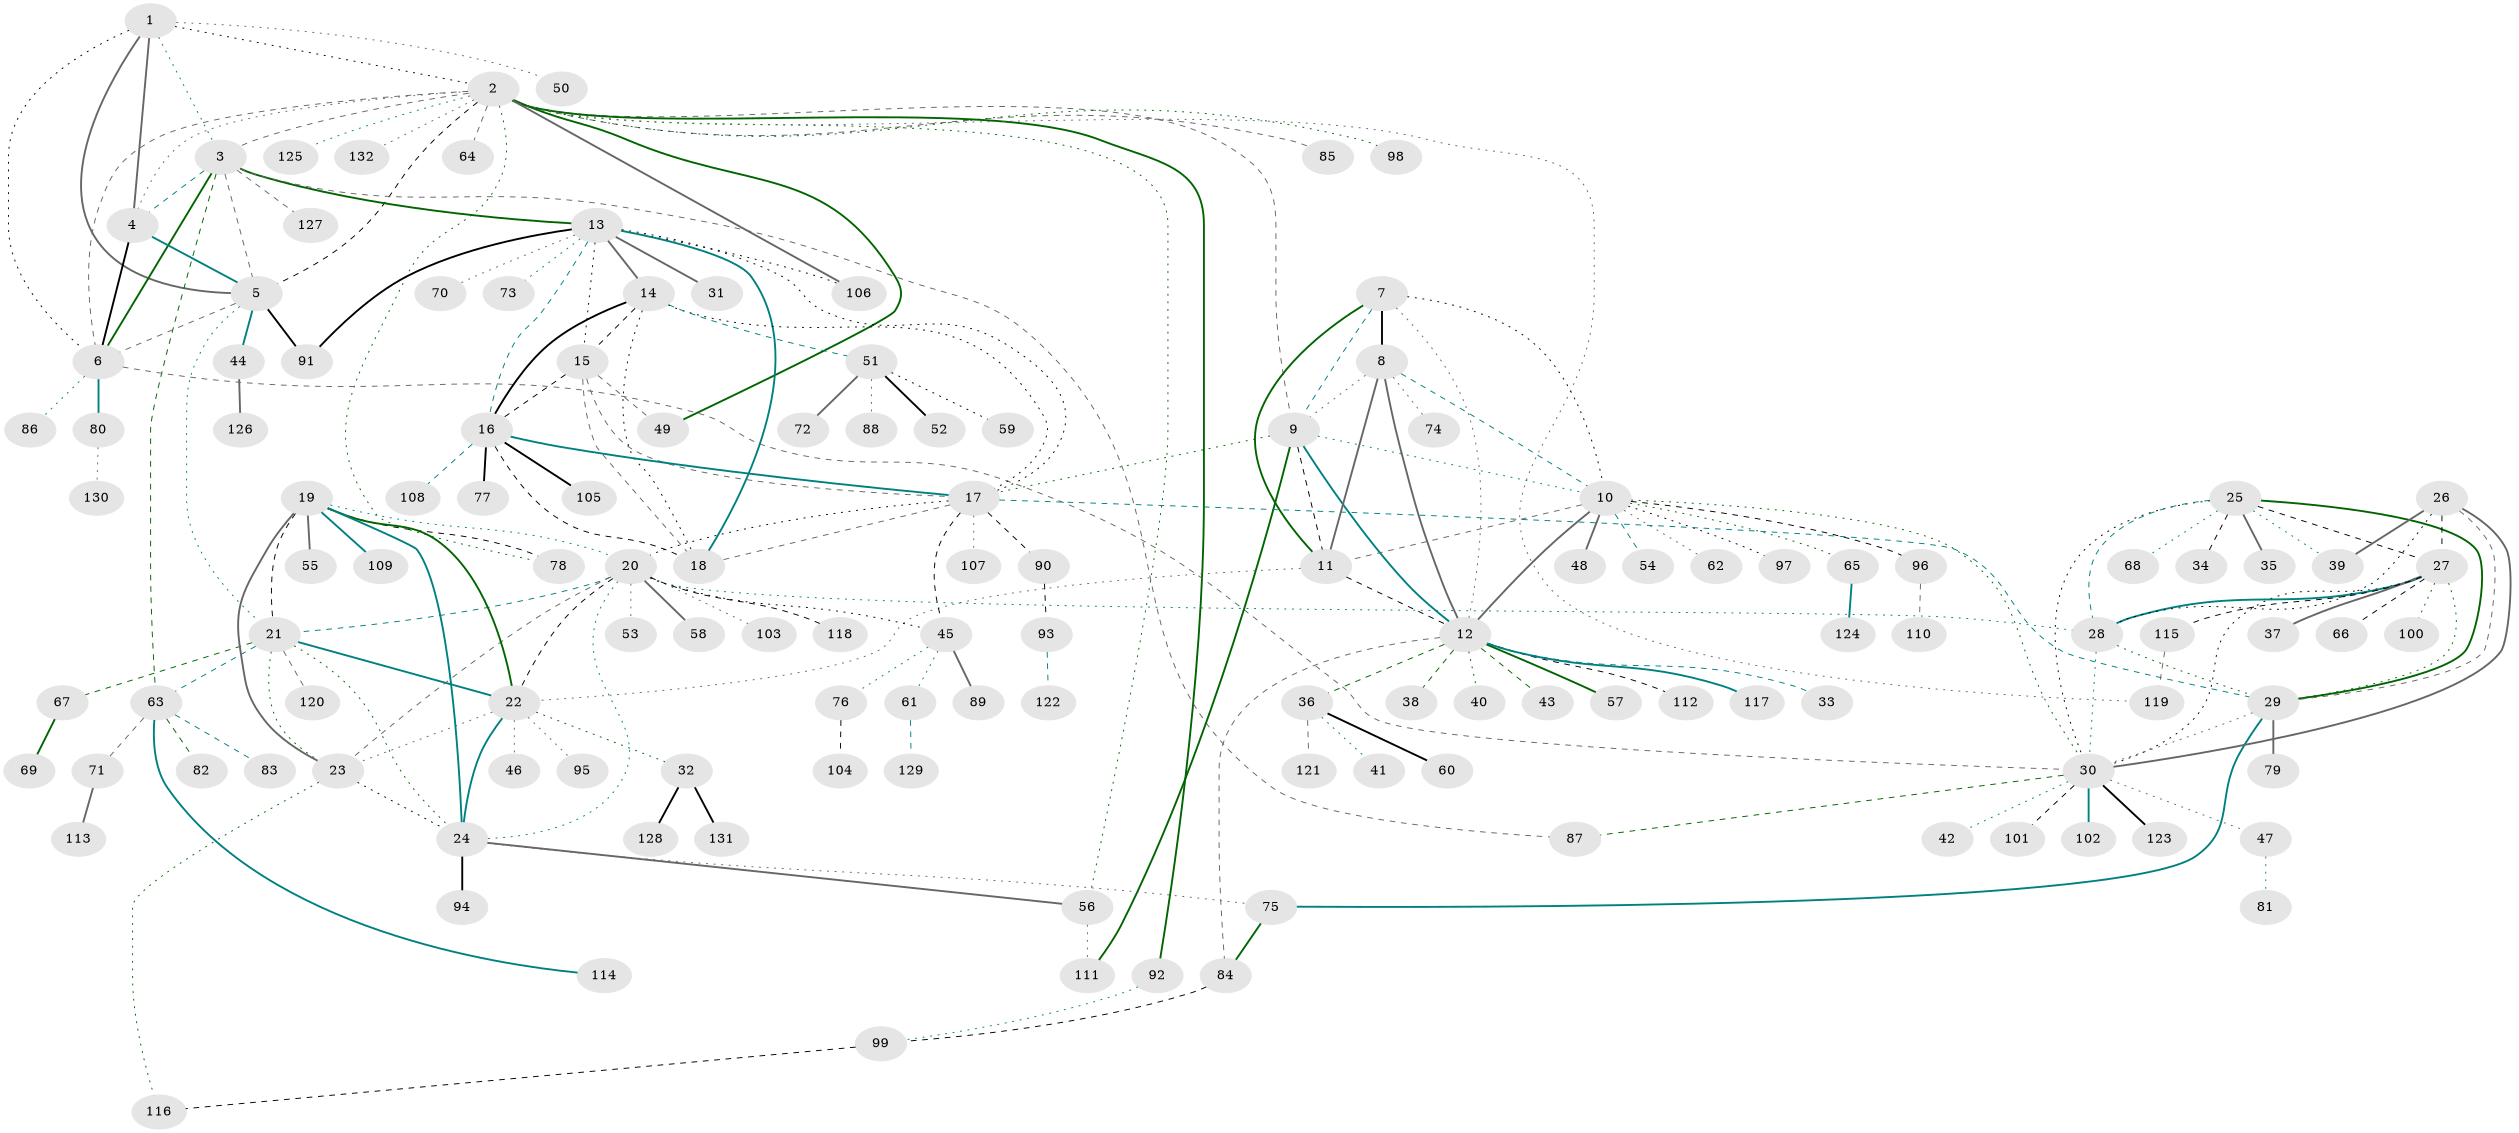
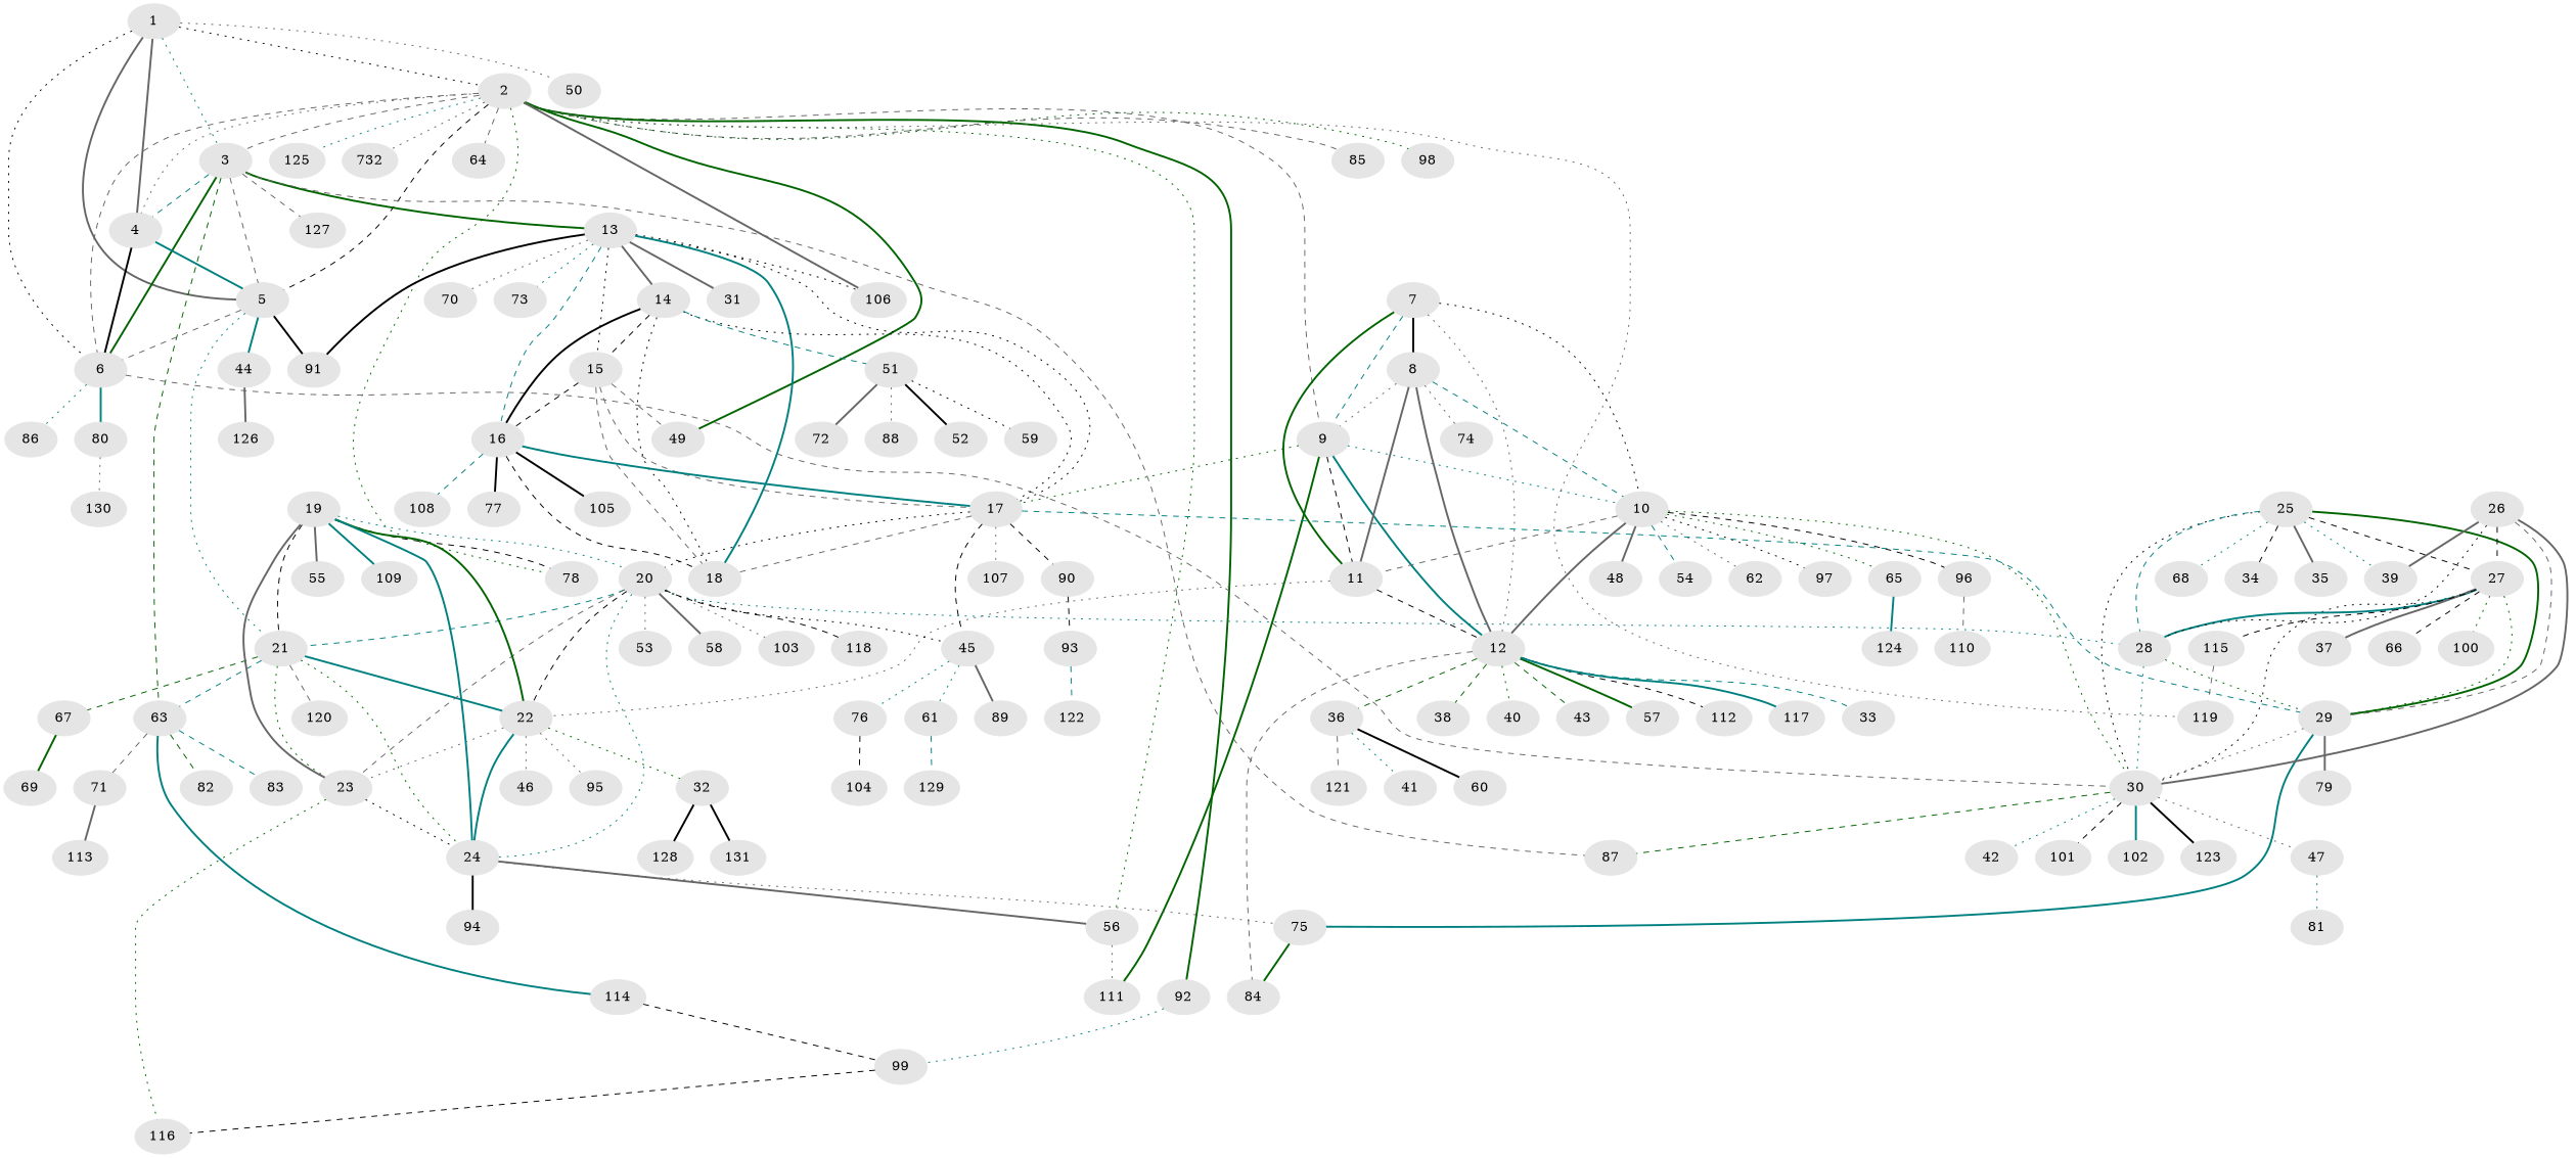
  graph {
    node [color=gray90 style=filled]
    edge [color=gray40 style=dotted]
    1
    2
    3
    4
    5
    6
    50
    9
    49
    56
    64
    78
    85
    92
    98
    106
    119
    125
-   132
+   132 [label=732]
    13
    63
    87
    127
    21
    44
    91
    30
    80
    86
    10
    11
    12
    17
    111
    99
    14
    15
    16
    18
    31
    70
    73
    71
    82
    83
    114
    22
    23
    24
    67
    120
    126
    42
    47
    101
    102
    123
    130
    7
    8
    74
    48
    54
    62
    65
    96
    97
    33
    36
    38
    40
    43
    57
    84
    112
    117
    20
    29
    45
    90
    107
    124
    110
    32
    46
    95
    41
    60
    121
    51
    77
    105
    108
    52
    59
    72
    88
    28
    53
    58
    103
    118
    75
    79
    61
    76
    89
    93
    19
    55
    109
    116
    94
    69
    128
    131
    25
    27
    34
    35
    68
    39
    26
    37
    66
    100
    115
    81
    129
    104
    113
    122
    1 -- 2 [color=black]
    1 -- 3 [color=teal]
    1 -- 4 [style=bold]
    1 -- 5 [style=bold]
    1 -- 6 [color=black]
    1 -- 50
    2 -- 3 [style=dashed]
    2 -- 4
    2 -- 5 [color=black style=dashed]
    2 -- 6 [style=dashed]
    2 -- 9 [style=dashed]
    2 -- 49 [color=darkgreen style=bold]
    2 -- 56 [color=darkgreen]
    2 -- 64 [style=dashed]
    2 -- 78 [color=darkgreen]
    2 -- 85 [style=dashed]
    2 -- 92 [color=darkgreen style=bold]
    2 -- 98 [color=darkgreen]
    2 -- 106 [style=bold]
    2 -- 119
    2 -- 125 [color=teal]
    2 -- 132
    3 -- 4 [color=teal style=dashed]
    3 -- 5 [style=dashed]
    3 -- 6 [color=darkgreen style=bold]
    3 -- 13 [color=darkgreen style=bold]
    3 -- 63 [color=darkgreen style=dashed]
    3 -- 87 [style=dashed]
    3 -- 127 [style=dashed]
    4 -- 5 [color=teal style=bold]
    4 -- 6 [color=black style=bold]
    5 -- 6 [style=dashed]
    5 -- 21 [color=teal]
    5 -- 44 [color=teal style=bold]
    5 -- 91 [color=black style=bold]
    6 -- 30 [style=dashed]
    6 -- 80 [color=teal style=bold]
    6 -- 86 [color=teal]
    9 -- 10 [color=teal]
    9 -- 11 [color=black style=dashed]
    9 -- 12 [color=teal style=bold]
    9 -- 17 [color=darkgreen]
    9 -- 111 [color=darkgreen style=bold]
    56 -- 111
    92 -- 99 [color=teal]
    13 -- 106 [color=black]
    13 -- 91 [color=black style=bold]
    13 -- 17 [color=black]
    13 -- 14 [style=bold]
    13 -- 15 [color=black]
    13 -- 16 [color=teal style=dashed]
    13 -- 18 [color=teal style=bold]
    13 -- 31 [style=bold]
    13 -- 70
    13 -- 73 [color=teal]
    63 -- 71 [style=dashed]
    63 -- 82 [color=darkgreen style=dashed]
    63 -- 83 [color=teal style=dashed]
    63 -- 114 [color=teal style=bold]
    21 -- 63 [color=teal style=dashed]
    21 -- 22 [color=teal style=bold]
    21 -- 23 [color=darkgreen]
    21 -- 24 [color=darkgreen]
    21 -- 67 [color=darkgreen style=dashed]
    21 -- 120 [style=dashed]
    44 -- 126 [style=bold]
    30 -- 87 [color=darkgreen style=dashed]
    30 -- 42 [color=teal]
    30 -- 47
    30 -- 101 [color=black style=dashed]
    30 -- 102 [color=teal style=bold]
    30 -- 123 [color=black style=bold]
    80 -- 130
    10 -- 30 [color=darkgreen]
    10 -- 11 [style=dashed]
    10 -- 12 [style=bold]
    10 -- 48 [style=bold]
    10 -- 54 [color=teal style=dashed]
    10 -- 62
    10 -- 65 [color=darkgreen]
    10 -- 96 [color=black style=dashed]
    10 -- 97 [color=black]
    11 -- 12 [color=black style=dashed]
    11 -- 22
    12 -- 33 [color=teal style=dashed]
    12 -- 36 [color=darkgreen style=dashed]
    12 -- 38 [color=darkgreen style=dashed]
    12 -- 40 [color=darkgreen]
    12 -- 43 [color=darkgreen style=dashed]
    12 -- 57 [color=darkgreen style=bold]
    12 -- 84 [style=dashed]
    12 -- 112 [color=black style=dashed]
    12 -- 117 [color=teal style=bold]
    17 -- 18 [style=dashed]
    17 -- 20 [color=black]
    17 -- 29 [color=teal style=dashed]
    17 -- 45 [color=black style=dashed]
    17 -- 90 [color=black style=dashed]
    17 -- 107
    99 -- 116 [color=black style=dashed]
    14 -- 17 [color=black]
    14 -- 15 [color=black style=dashed]
    14 -- 16 [color=black style=bold]
    14 -- 18 [color=black]
    14 -- 51 [color=teal style=dashed]
    15 -- 49 [style=dashed]
    15 -- 17 [style=dashed]
    15 -- 16 [color=black style=dashed]
    15 -- 18 [style=dashed]
    16 -- 17 [color=teal style=bold]
    16 -- 18 [color=black style=dashed]
    16 -- 77 [color=black style=bold]
    16 -- 105 [color=black style=bold]
    16 -- 108 [color=teal style=dashed]
    71 -- 113 [style=bold]
    22 -- 23
    22 -- 24 [color=teal style=bold]
    22 -- 32 [color=darkgreen]
    22 -- 46
    22 -- 95
    23 -- 24 [color=black]
    23 -- 116 [color=darkgreen]
    24 -- 56 [style=bold]
    24 -- 75
    24 -- 94 [color=black style=bold]
    67 -- 69 [color=darkgreen style=bold]
    47 -- 81 [color=teal]
    7 -- 9 [color=teal style=dashed]
    7 -- 10 [color=black]
    7 -- 11 [color=darkgreen style=bold]
    7 -- 12
    7 -- 8 [color=black style=bold]
    8 -- 9
    8 -- 10 [color=teal style=dashed]
    8 -- 11 [style=bold]
    8 -- 12 [style=bold]
    8 -- 74
    65 -- 124 [color=teal style=bold]
    96 -- 110 [style=dashed]
    36 -- 41 [color=teal]
    36 -- 60 [color=black style=bold]
    36 -- 121 [style=dashed]
-   84 -- 99 [color=black style=dashed]
+   114 -- 99 [color=black style=dashed]
    20 -- 21 [color=teal style=dashed]
    20 -- 22 [color=black style=dashed]
    20 -- 23 [style=dashed]
    20 -- 24 [color=teal]
    20 -- 45 [color=black]
    20 -- 28 [color=teal]
    20 -- 53
    20 -- 58 [style=bold]
    20 -- 103
    20 -- 118 [color=black style=dashed]
    29 -- 30
    29 -- 75 [color=teal style=bold]
    29 -- 79 [style=bold]
    45 -- 61 [color=teal]
    45 -- 76 [color=teal]
    45 -- 89 [style=bold]
    90 -- 93 [color=black style=dashed]
    32 -- 128 [color=black style=bold]
    32 -- 131 [color=black style=bold]
    51 -- 52 [color=black style=bold]
    51 -- 59 [color=black]
    51 -- 72 [style=bold]
    51 -- 88
    28 -- 30 [color=teal]
    28 -- 29 [color=darkgreen]
    75 -- 84 [color=darkgreen style=bold]
    61 -- 129 [color=teal style=dashed]
    76 -- 104 [color=black style=dashed]
    93 -- 122 [color=teal style=dashed]
    19 -- 78 [color=black style=dashed]
    19 -- 21 [color=black style=dashed]
    19 -- 22 [color=darkgreen style=bold]
    19 -- 23 [style=bold]
    19 -- 24 [color=teal style=bold]
    19 -- 20 [color=teal]
    19 -- 55 [style=bold]
    19 -- 109 [color=teal style=bold]
    25 -- 30 [color=black]
    25 -- 29 [color=darkgreen style=bold]
    25 -- 28 [color=teal style=dashed]
    25 -- 27 [color=black style=dashed]
    25 -- 34 [color=black style=dashed]
    25 -- 35 [style=bold]
    25 -- 68 [color=teal]
    25 -- 39 [color=teal]
    27 -- 30 [color=black]
    27 -- 29 [color=darkgreen]
    27 -- 28 [color=teal style=bold]
    27 -- 37 [style=bold]
    27 -- 66 [color=black style=dashed]
    27 -- 100 [color=darkgreen]
    27 -- 115 [color=black style=dashed]
    26 -- 30 [style=bold]
    26 -- 29 [style=dashed]
    26 -- 28 [color=black]
    26 -- 27 [color=black style=dashed]
    26 -- 39 [style=bold]
    115 -- 119 [style=dashed]
  }
